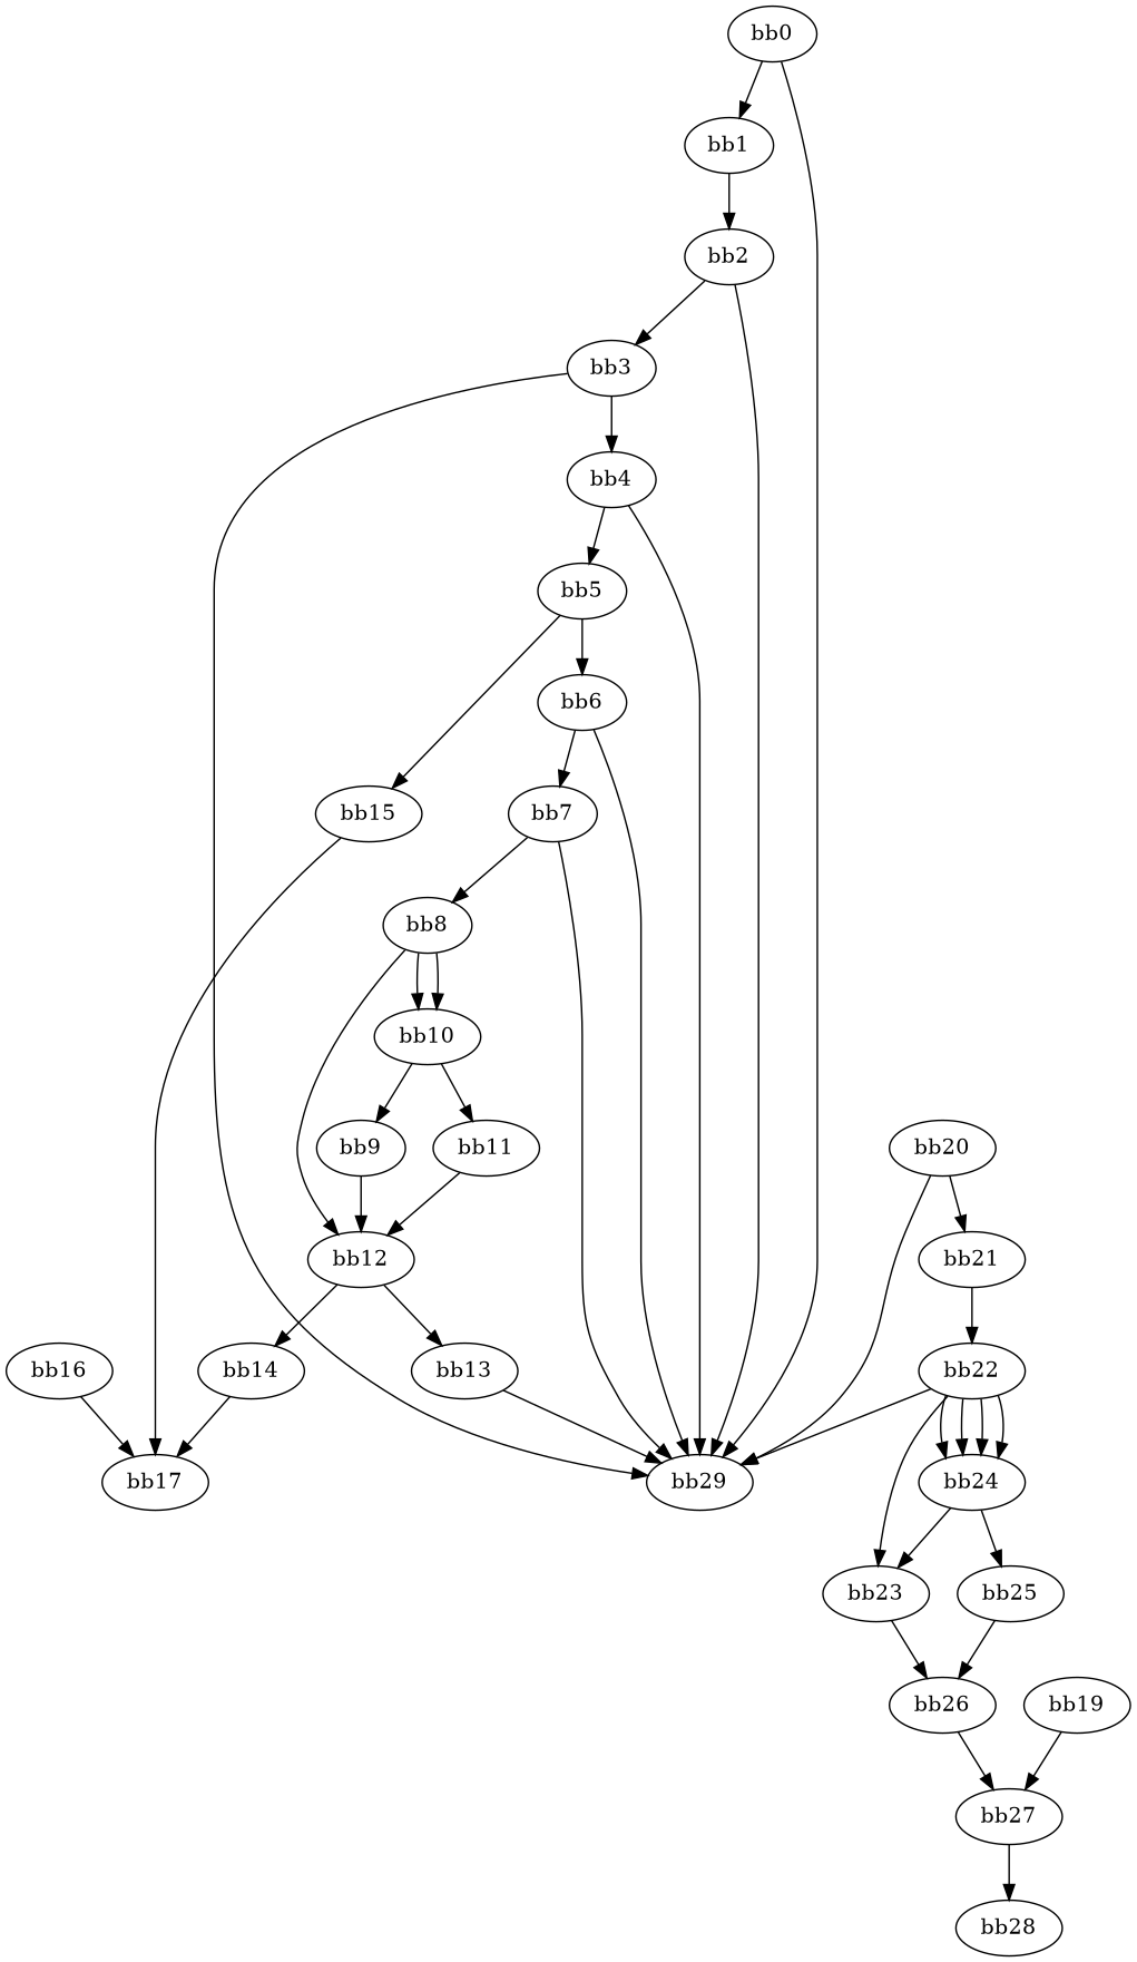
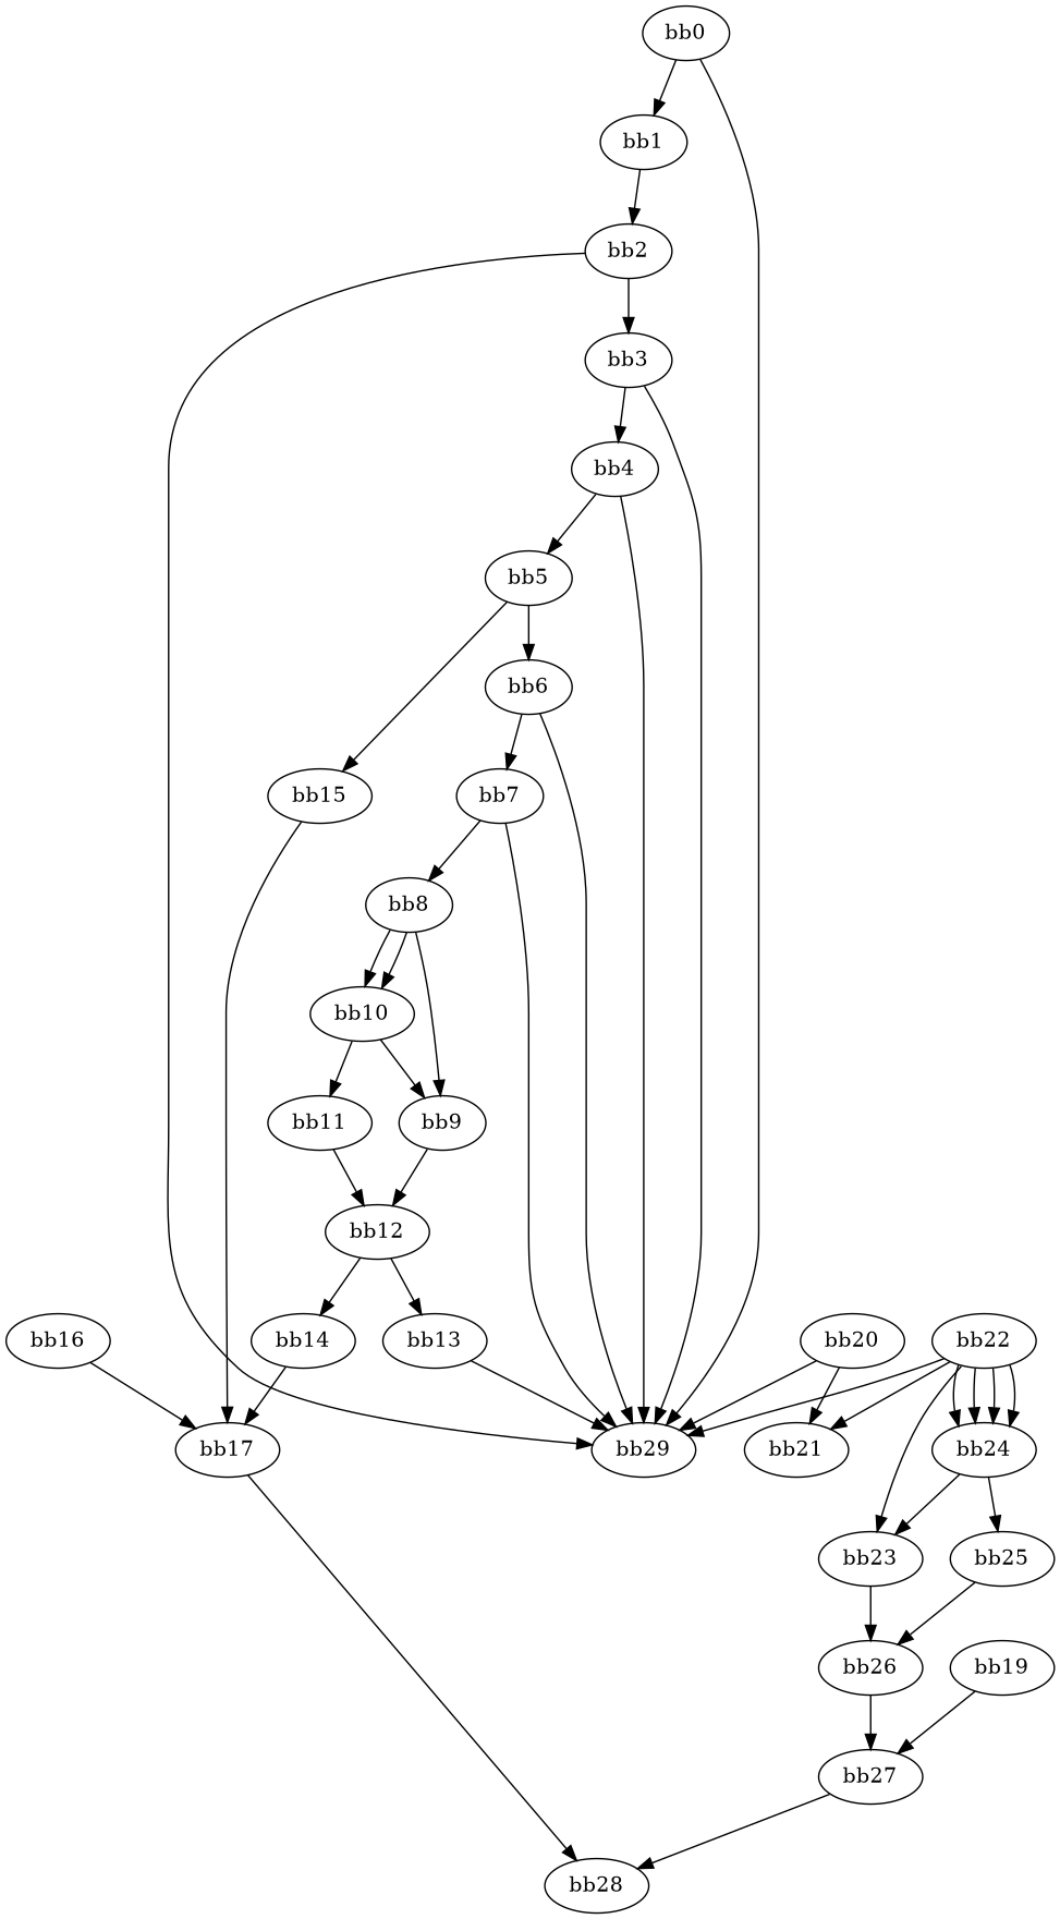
  digraph {
    n1 [label="bb0\l"]
    n2 [label="bb1\l"]
    n3 [label="bb29\l"]
    n4 [label="bb2\l"]
    n5 [label="bb3\l"]
    n6 [label="bb16\l"]
    n7 [label="bb17\l"]
    n8 [label="bb4\l"]
    n9 [label="bb5\l"]
    n10 [label="bb6\l"]
    n11 [label="bb15\l"]
    n12 [label="bb7\l"]
    n13 [label="bb8\l"]
    n14 [label="bb9\l"]
    n15 [label="bb10\l"]
    n16 [label="bb12\l"]
    n17 [label="bb11\l"]
    n18 [label="bb13\l"]
    n19 [label="bb14\l"]
    n20 [label="bb28\l"]
    n21 [label="bb19\l"]
    n22 [label="bb27\l"]
    n23 [label="bb20\l"]
    n24 [label="bb21\l"]
    n25 [label="bb22\l"]
    n26 [label="bb23\l"]
    n27 [label="bb24\l"]
    n28 [label="bb26\l"]
    n29 [label="bb25\l"]
    n1 -> n2
    n1 -> n3
    n2 -> n4
    n4 -> n3
    n4 -> n5
    n5 -> n3
    n5 -> n8
    n6 -> n7
+   n7 -> n20
    n8 -> n3
    n8 -> n9
    n9 -> n10
    n9 -> n11
    n10 -> n3
    n10 -> n12
    n11 -> n7
    n12 -> n3
    n12 -> n13
-   n13 -> n16
+   n13 -> n14
    n13 -> n15
    n13 -> n15
    n14 -> n16
    n15 -> n14
    n15 -> n17
    n16 -> n18
    n16 -> n19
    n17 -> n16
    n18 -> n3
    n19 -> n7
    n21 -> n22
    n22 -> n20
    n23 -> n3
    n23 -> n24
-   n24 -> n25
+   n25 -> n24
    n25 -> n3
    n25 -> n26
    n25 -> n27
    n25 -> n27
    n25 -> n27
    n25 -> n27
    n26 -> n28
    n27 -> n26
    n27 -> n29
    n28 -> n22
    n29 -> n28
  }
